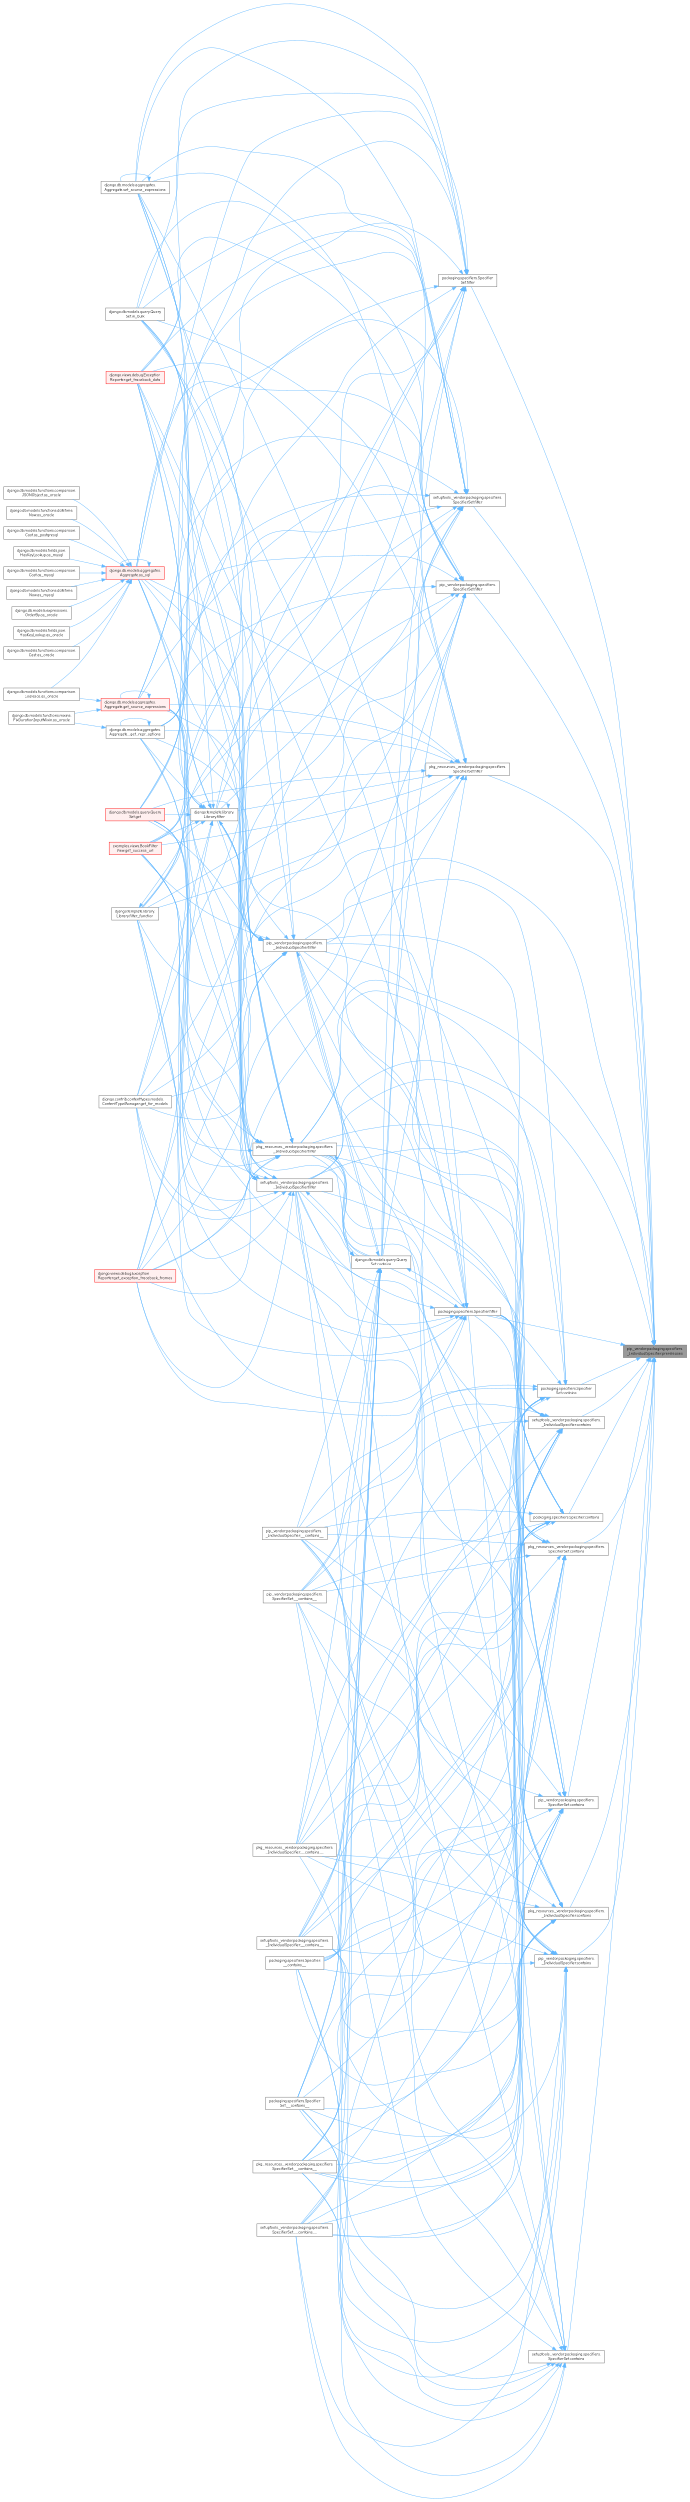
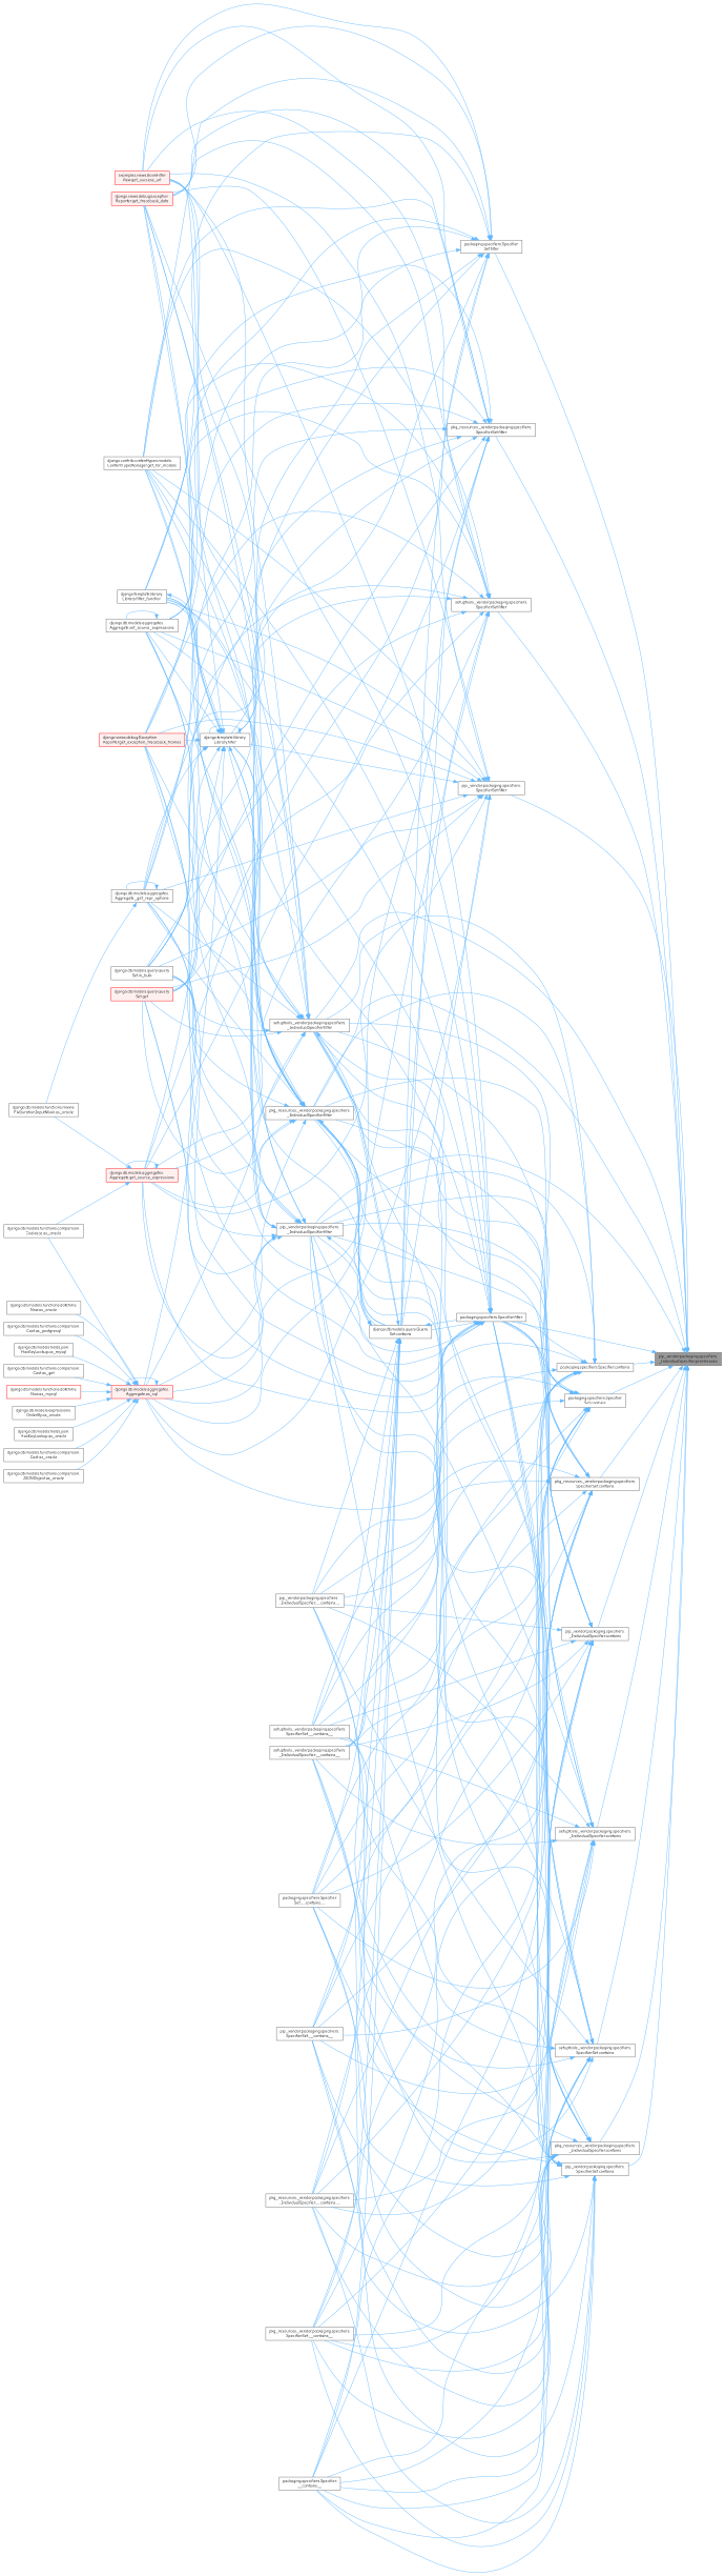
  digraph {
    fontname="Comic Neue"
    rankdir=RL
    node [color=grey40 fillcolor=white fontname="Comic Neue" fontsize=10 shape=box style=filled]
    edge [color=steelblue1 dir=back fontname="Comic Neue" fontsize=10 labelfontname=Helvetica labelfontsize=10 style=solid]
    n1 [color=gray40 fillcolor=grey60 fontcolor=black height=0.2 label="pip._vendor.packaging.specifiers.\l_IndividualSpecifier.prereleases" width=0.4]
    n2 [height=0.2 label="packaging.specifiers.Specifier.contains" width=0.4]
    n3 [height=0.2 label="packaging.specifiers.Specifier.filter" width=0.4]
    n4 [height=0.2 label="pip._vendor.packaging.specifiers.\l_IndividualSpecifier.filter" width=0.4]
    n5 [height=0.2 label="pkg_resources._vendor.packaging.specifiers.\l_IndividualSpecifier.filter" width=0.4]
    n6 [height=0.2 label="setuptools._vendor.packaging.specifiers.\l_IndividualSpecifier.filter" width=0.4]
    n7 [height=0.2 label="packaging.specifiers.Specifier\lSet.contains" width=0.4]
    n8 [height=0.2 label="pip._vendor.packaging.specifiers.\l_IndividualSpecifier.contains" width=0.4]
    n9 [height=0.2 label="pip._vendor.packaging.specifiers.\lSpecifierSet.contains" width=0.4]
    n10 [height=0.2 label="pkg_resources._vendor.packaging.specifiers.\l_IndividualSpecifier.contains" width=0.4]
    n11 [height=0.2 label="pkg_resources._vendor.packaging.specifiers.\lSpecifierSet.contains" width=0.4]
    n12 [height=0.2 label="setuptools._vendor.packaging.specifiers.\l_IndividualSpecifier.contains" width=0.4]
    n13 [height=0.2 label="setuptools._vendor.packaging.specifiers.\lSpecifierSet.contains" width=0.4]
    n14 [height=0.2 label="packaging.specifiers.Specifier\lSet.filter" width=0.4]
    n15 [height=0.2 label="pip._vendor.packaging.specifiers.\lSpecifierSet.filter" width=0.4]
    n16 [height=0.2 label="pkg_resources._vendor.packaging.specifiers.\lSpecifierSet.filter" width=0.4]
    n17 [height=0.2 label="setuptools._vendor.packaging.specifiers.\lSpecifierSet.filter" width=0.4]
    n18 [height=0.2 label="packaging.specifiers.Specifier.\l__contains__" width=0.4]
    n19 [height=0.2 label="packaging.specifiers.Specifier\lSet.__contains__" width=0.4]
    n20 [height=0.2 label="pip._vendor.packaging.specifiers.\l_IndividualSpecifier.__contains__" width=0.4]
    n21 [height=0.2 label="pip._vendor.packaging.specifiers.\lSpecifierSet.__contains__" width=0.4]
    n22 [height=0.2 label="pkg_resources._vendor.packaging.specifiers.\l_IndividualSpecifier.__contains__" width=0.4]
    n23 [height=0.2 label="pkg_resources._vendor.packaging.specifiers.\lSpecifierSet.__contains__" width=0.4]
    n24 [height=0.2 label="setuptools._vendor.packaging.specifiers.\l_IndividualSpecifier.__contains__" width=0.4]
    n25 [height=0.2 label="setuptools._vendor.packaging.specifiers.\lSpecifierSet.__contains__" width=0.4]
    n26 [height=0.2 label="django.db.models.aggregates.\lAggregate._get_repr_options" width=0.4]
    n27 [color=red fillcolor="#FFF0F0" height=0.2 label="django.db.models.aggregates.\lAggregate.as_sql" width=0.4]
    n28 [height=0.2 label="django.db.models.query.Query\lSet.contains" width=0.4]
    n29 [height=0.2 label="django.template.library.\lLibrary.filter" width=0.4]
    n30 [height=0.2 label="django.template.library.\lLibrary.filter_function" width=0.4]
    n31 [color=red fillcolor="#FFF0F0" height=0.2 label="django.db.models.query.Query\lSet.get" width=0.4]
    n32 [color=red fillcolor="#FFF0F0" height=0.2 label="django.views.debug.Exception\lReporter.get_exception_traceback_frames" width=0.4]
    n33 [height=0.2 label="django.contrib.contenttypes.models.\lContentTypeManager.get_for_models" width=0.4]
    n34 [color=red fillcolor="#FFF0F0" height=0.2 label="django.db.models.aggregates.\lAggregate.get_source_expressions" width=0.4]
    n35 [color=red fillcolor="#FFF0F0" height=0.2 label="examples.views.BookFilter\lView.get_success_url" width=0.4]
    n36 [color=red fillcolor="#FFF0F0" height=0.2 label="django.views.debug.Exception\lReporter.get_traceback_data" width=0.4]
    n37 [height=0.2 label="django.db.models.query.Query\lSet.in_bulk" width=0.4]
    n38 [height=0.2 label="django.db.models.aggregates.\lAggregate.set_source_expressions" width=0.4]
    n39 [height=0.2 label="django.db.models.functions.mixins.\lFixDurationInputMixin.as_oracle" width=0.4]
    n40 [height=0.2 label="django.db.models.fields.json.\lHasKeyLookup.as_mysql" width=0.4]
-   n41 [height=0.2 label="django.db.models.functions.comparison.\lCast.as_mysql" width=0.4]
-   n42 [height=0.2 label="django.db.models.functions.datetime.\lNow.as_mysql" width=0.4]
+   n41 [height=0.2 label="django.db.models.functions.comparison.\lCast.as_get" width=0.4]
+   n42 [color=red height=0.2 label="django.db.models.functions.datetime.\lNow.as_mysql" width=0.4]
    n43 [height=0.2 label="django.db.models.expressions.\lOrderBy.as_oracle" width=0.4]
    n44 [height=0.2 label="django.db.models.fields.json.\lHasKeyLookup.as_oracle" width=0.4]
    n45 [height=0.2 label="django.db.models.functions.comparison.\lCast.as_oracle" width=0.4]
    n46 [height=0.2 label="django.db.models.functions.comparison.\lCoalesce.as_oracle" width=0.4]
    n47 [height=0.2 label="django.db.models.functions.comparison.\lJSONObject.as_oracle" width=0.4]
    n48 [height=0.2 label="django.db.models.functions.datetime.\lNow.as_oracle" width=0.4]
    n49 [height=0.2 label="django.db.models.functions.comparison.\lCast.as_postgresql" width=0.4]
    n1 -> n2
    n1 -> n3
    n1 -> n4
    n1 -> n5
    n1 -> n6
    n1 -> n7
    n1 -> n8
    n1 -> n9
    n1 -> n10
    n1 -> n11
    n1 -> n12
    n1 -> n13
    n1 -> n14
    n1 -> n15
    n1 -> n16
    n1 -> n17
    n2 -> n3
    n2 -> n4
    n2 -> n5
    n2 -> n6
    n2 -> n18
    n2 -> n19
    n2 -> n20
    n2 -> n21
    n2 -> n22
    n2 -> n23
    n2 -> n24
    n2 -> n25
+   n3 -> n26
    n3 -> n27
    n3 -> n28
    n3 -> n29
    n3 -> n30
    n3 -> n31
    n3 -> n32
    n3 -> n33
    n3 -> n34
    n3 -> n35
    n3 -> n36
    n3 -> n37
    n3 -> n38
    n4 -> n26
    n4 -> n27
    n4 -> n28
    n4 -> n29
    n4 -> n30
    n4 -> n31
    n4 -> n32
    n4 -> n33
    n4 -> n34
    n4 -> n35
    n4 -> n36
    n4 -> n37
    n4 -> n38
    n5 -> n26
    n5 -> n27
    n5 -> n28
    n5 -> n29
    n5 -> n30
    n5 -> n31
    n5 -> n32
    n5 -> n33
    n5 -> n34
    n5 -> n35
    n5 -> n36
    n5 -> n37
    n5 -> n38
    n6 -> n26
    n6 -> n27
    n6 -> n28
    n6 -> n29
    n6 -> n30
    n6 -> n31
    n6 -> n32
    n6 -> n33
    n6 -> n34
    n6 -> n35
    n6 -> n36
    n6 -> n37
    n6 -> n38
    n7 -> n3
    n7 -> n4
    n7 -> n5
    n7 -> n6
    n7 -> n18
    n7 -> n19
    n7 -> n20
    n7 -> n21
    n7 -> n22
    n7 -> n23
    n7 -> n24
    n7 -> n25
    n8 -> n3
    n8 -> n4
    n8 -> n5
    n8 -> n6
    n8 -> n18
    n8 -> n19
    n8 -> n20
    n8 -> n21
    n8 -> n22
    n8 -> n23
    n8 -> n24
    n8 -> n25
    n9 -> n3
    n9 -> n4
    n9 -> n5
    n9 -> n6
    n9 -> n18
    n9 -> n19
    n9 -> n20
    n9 -> n21
    n9 -> n22
    n9 -> n23
    n9 -> n24
    n9 -> n25
    n10 -> n3
    n10 -> n4
    n10 -> n5
    n10 -> n6
    n10 -> n18
    n10 -> n19
    n10 -> n20
    n10 -> n21
    n10 -> n22
    n10 -> n23
    n10 -> n24
    n10 -> n25
    n11 -> n3
    n11 -> n4
    n11 -> n5
    n11 -> n6
    n11 -> n18
    n11 -> n19
    n11 -> n20
    n11 -> n21
    n11 -> n22
    n11 -> n23
    n11 -> n24
    n11 -> n25
    n12 -> n3
    n12 -> n4
    n12 -> n5
    n12 -> n6
    n12 -> n18
    n12 -> n19
    n12 -> n20
    n12 -> n21
    n12 -> n22
    n12 -> n23
    n12 -> n24
    n12 -> n25
    n13 -> n3
    n13 -> n4
    n13 -> n5
    n13 -> n6
    n13 -> n18
    n13 -> n19
    n13 -> n20
    n13 -> n21
    n13 -> n22
    n13 -> n23
    n13 -> n24
    n13 -> n25
    n14 -> n26
-   n14 -> n27
    n14 -> n28
    n14 -> n29
    n14 -> n30
    n14 -> n31
    n14 -> n32
    n14 -> n33
    n14 -> n34
    n14 -> n35
    n14 -> n36
    n14 -> n37
    n14 -> n38
    n15 -> n26
    n15 -> n27
    n15 -> n28
    n15 -> n29
    n15 -> n30
    n15 -> n31
    n15 -> n32
    n15 -> n33
    n15 -> n34
    n15 -> n35
    n15 -> n36
    n15 -> n37
    n15 -> n38
    n16 -> n26
    n16 -> n27
    n16 -> n28
    n16 -> n29
    n16 -> n30
    n16 -> n31
    n16 -> n32
    n16 -> n33
    n16 -> n34
    n16 -> n35
    n16 -> n36
    n16 -> n37
    n16 -> n38
    n17 -> n26
    n17 -> n27
    n17 -> n28
    n17 -> n29
    n17 -> n30
    n17 -> n31
    n17 -> n32
    n17 -> n33
    n17 -> n34
    n17 -> n35
    n17 -> n36
    n17 -> n37
    n17 -> n38
    n26 -> n26
    n26 -> n39
    n27 -> n27
    n27 -> n40
    n27 -> n41
    n27 -> n42
    n27 -> n43
    n27 -> n44
    n27 -> n45
    n27 -> n46
    n27 -> n47
    n27 -> n48
    n27 -> n49
    n28 -> n3
    n28 -> n4
    n28 -> n5
    n28 -> n6
    n28 -> n18
    n28 -> n19
    n28 -> n20
    n28 -> n21
    n28 -> n22
    n28 -> n23
    n28 -> n24
    n28 -> n25
    n29 -> n26
    n29 -> n27
    n29 -> n28
    n29 -> n29
    n29 -> n30
    n29 -> n31
    n29 -> n32
    n29 -> n33
    n29 -> n34
    n29 -> n35
    n29 -> n36
    n29 -> n37
    n29 -> n38
    n30 -> n29
    n34 -> n34
    n34 -> n39
    n34 -> n46
    n38 -> n38
  }
